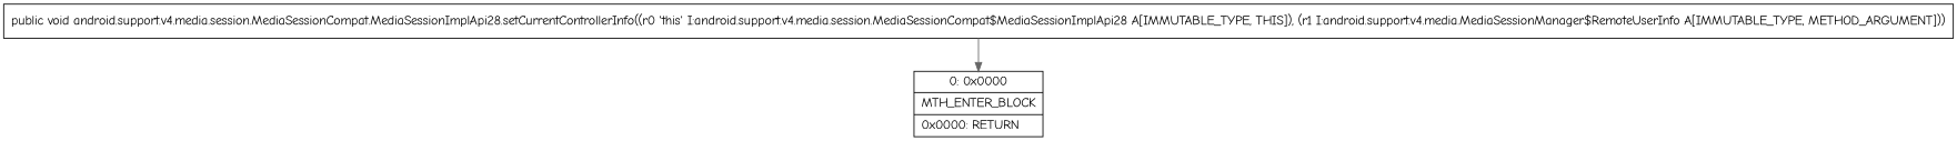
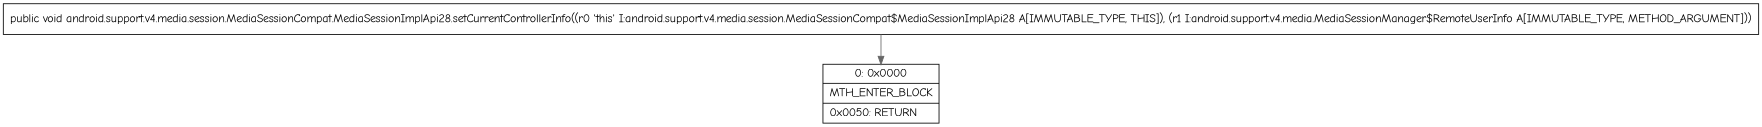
  digraph {
    fontname="Comic Neue"
    node [shape=record fontname="Comic Neue"]
-   n1 [label="{0\:\ 0x0000|MTH_ENTER_BLOCK\l|0x0000: RETURN   \l}"]
+   n1 [label="{0\:\ 0x0000|MTH_ENTER_BLOCK\l|0x0050: RETURN   \l}"]
    n2 [label="{public void android.support.v4.media.session.MediaSessionCompat.MediaSessionImplApi28.setCurrentControllerInfo((r0 'this' I:android.support.v4.media.session.MediaSessionCompat$MediaSessionImplApi28 A[IMMUTABLE_TYPE, THIS]), (r1 I:android.support.v4.media.MediaSessionManager$RemoteUserInfo A[IMMUTABLE_TYPE, METHOD_ARGUMENT])) }"]
    n2 -> n1 [color=gray40 style=solid fontname="Comic Neue"]
  }
